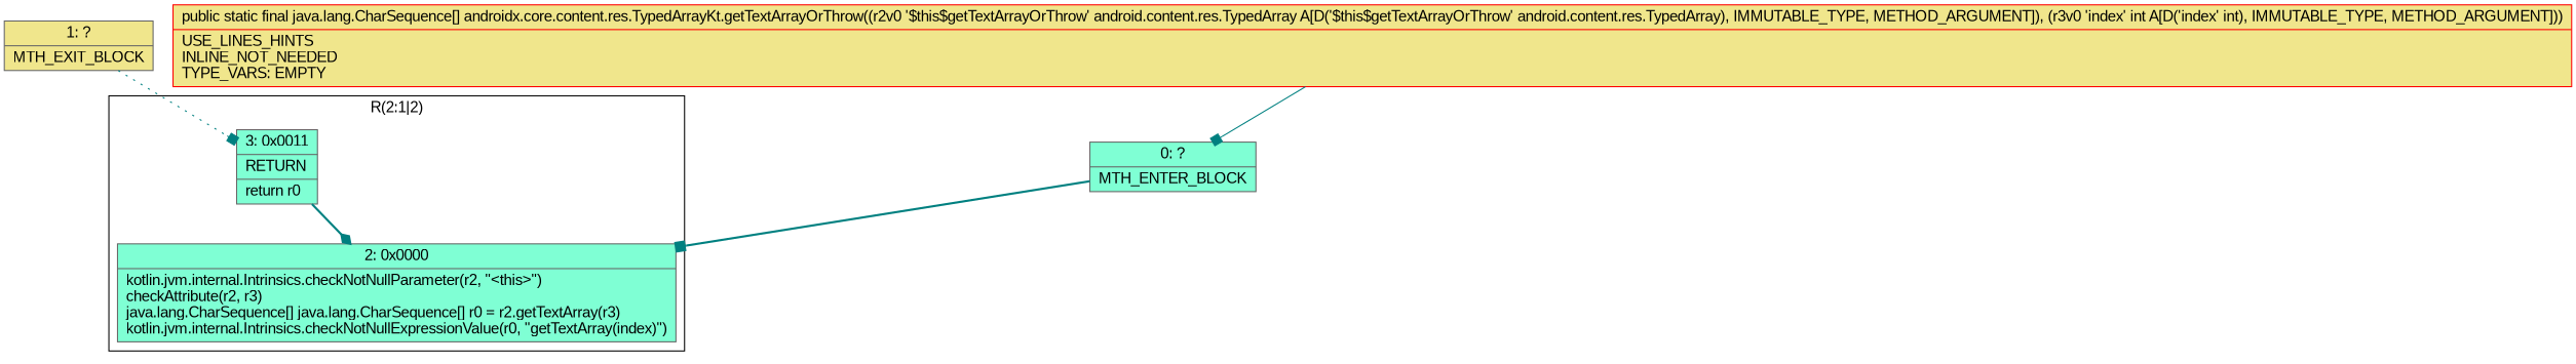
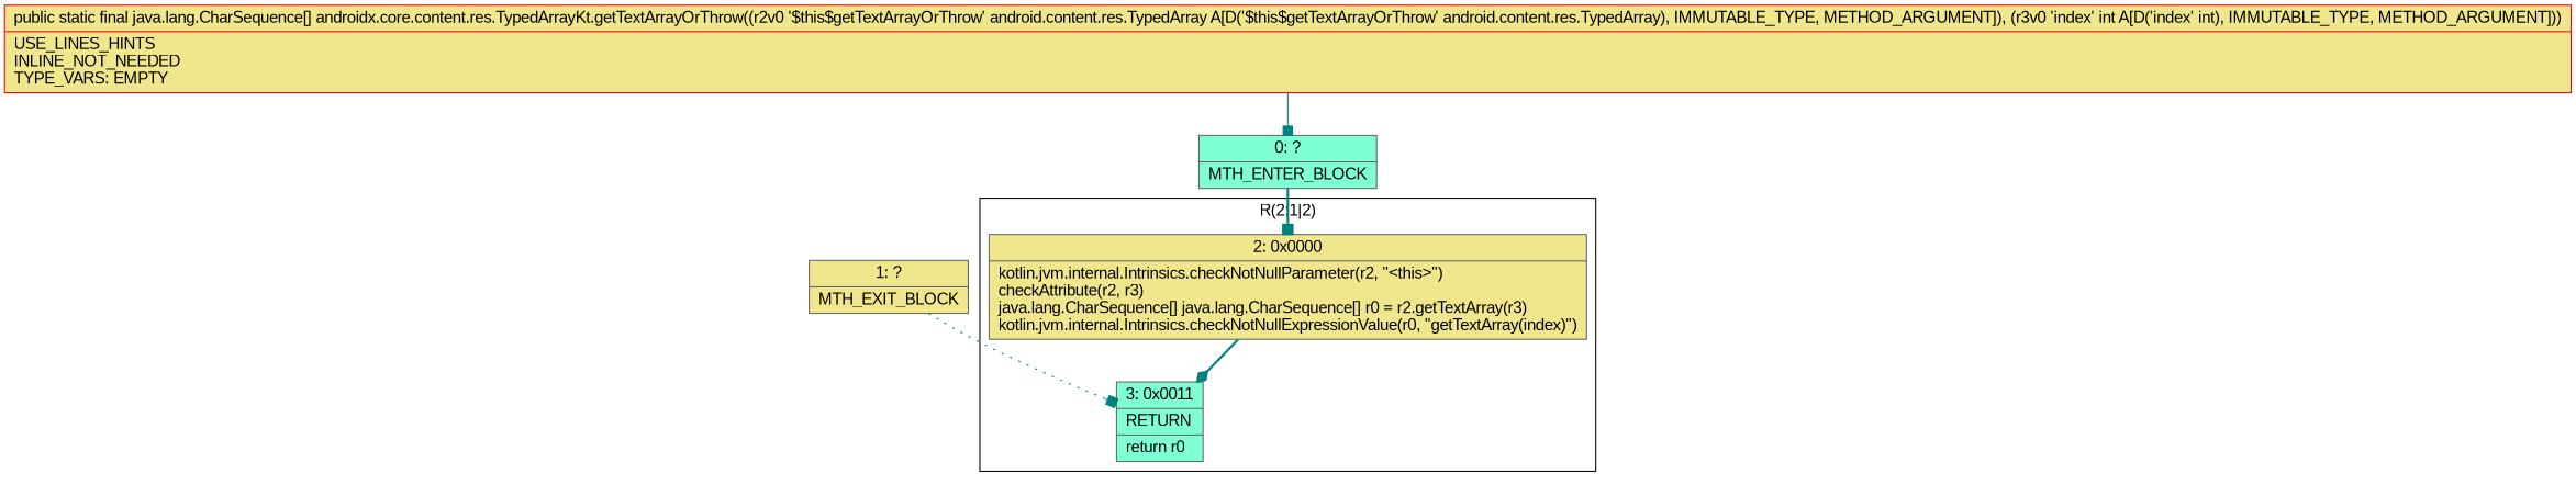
  digraph {
    fontname="Liberation Sans"
    node [color=gray40 fillcolor=aquamarine fontname="Liberation Sans" shape=record style=filled]
    edge [arrowhead=box color=teal fontname="Liberation Sans" style=bold]
-   n1 [label="{2\:\ 0x0000|kotlin.jvm.internal.Intrinsics.checkNotNullParameter(r2, \"\<this\>\")\lcheckAttribute(r2, r3)\ljava.lang.CharSequence[] java.lang.CharSequence[] r0 = r2.getTextArray(r3)\lkotlin.jvm.internal.Intrinsics.checkNotNullExpressionValue(r0, \"getTextArray(index)\")\l}"]
+   n1 [fillcolor=khaki label="{2\:\ 0x0000|kotlin.jvm.internal.Intrinsics.checkNotNullParameter(r2, \"\<this\>\")\lcheckAttribute(r2, r3)\ljava.lang.CharSequence[] java.lang.CharSequence[] r0 = r2.getTextArray(r3)\lkotlin.jvm.internal.Intrinsics.checkNotNullExpressionValue(r0, \"getTextArray(index)\")\l}"]
    n2 [label="{3\:\ 0x0011|RETURN\l|return r0\l}"]
    n3 [fillcolor=khaki label="{1\:\ ?|MTH_EXIT_BLOCK\l}"]
    n4 [label="{0\:\ ?|MTH_ENTER_BLOCK\l}"]
    n5 [color=red fillcolor=khaki label="{public static final java.lang.CharSequence[] androidx.core.content.res.TypedArrayKt.getTextArrayOrThrow((r2v0 '$this$getTextArrayOrThrow' android.content.res.TypedArray A[D('$this$getTextArrayOrThrow' android.content.res.TypedArray), IMMUTABLE_TYPE, METHOD_ARGUMENT]), (r3v0 'index' int A[D('index' int), IMMUTABLE_TYPE, METHOD_ARGUMENT]))  | USE_LINES_HINTS\lINLINE_NOT_NEEDED\lTYPE_VARS: EMPTY\l}"]
    subgraph cluster_1 {
      label="R(2:1|2)"
      n1
      n2
    }
-   n2 -> n1 [arrowhead=diamond]
+   n1 -> n2 [arrowhead=diamond]
    n3 -> n2 [style=dotted]
    n4 -> n1
    n5 -> n4 [style=solid]
  }
